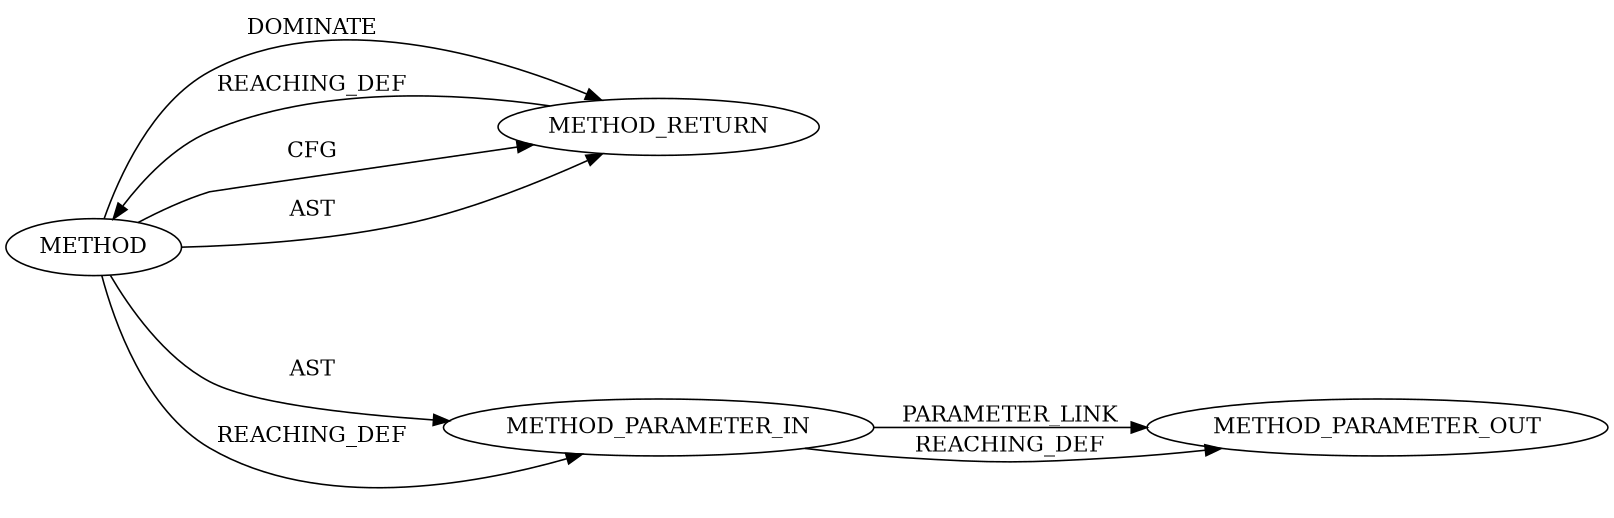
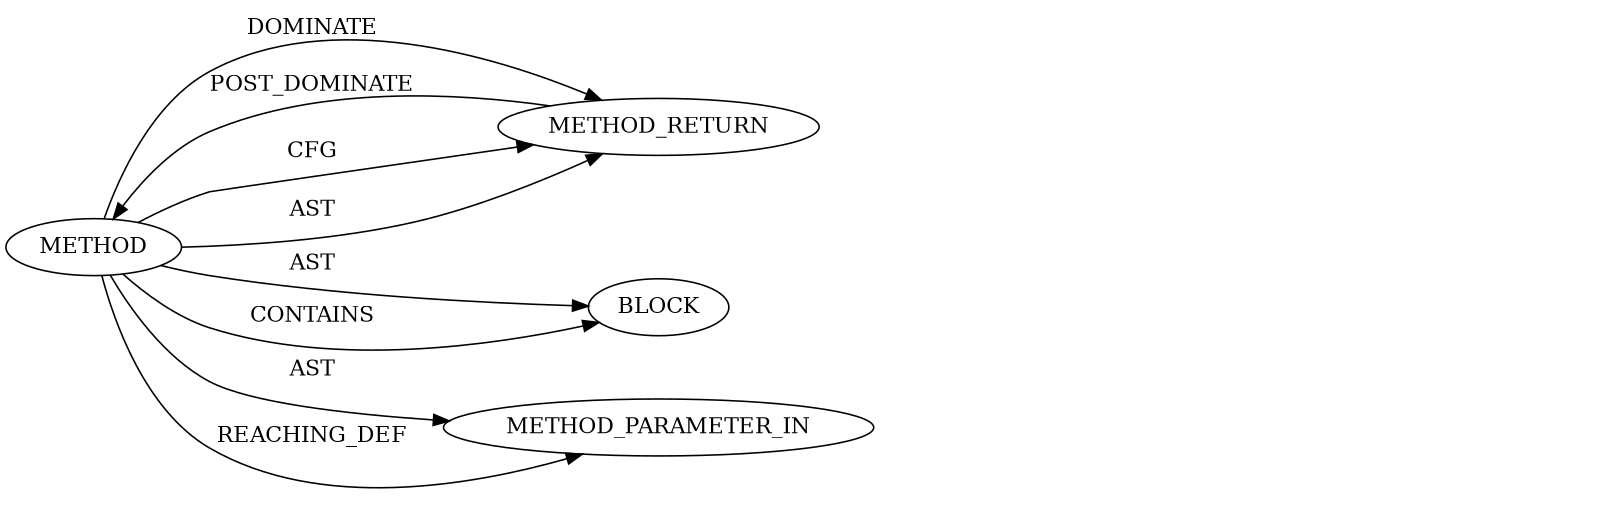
  digraph {
    rankdir=LR
    node [CODE="<empty>" ORDER=1 TYPE_FULL_NAME=ANY EVALUATION_STRATEGY=BY_VALUE]
-   n2 [CODE=p1 INDEX=1 IS_VARIADIC=false NAME=p1 label=METHOD_PARAMETER_OUT]
+   n1 [ARGUMENT_INDEX=1 label=BLOCK EVALUATION_STRATEGY=""]
    n3 [CODE=RET ORDER=2 label=METHOD_RETURN]
    n4 [AST_PARENT_FULL_NAME="<global>" AST_PARENT_TYPE=NAMESPACE_BLOCK FILENAME="<empty>" FULL_NAME=HMAC_CTX_init IS_EXTERNAL=true NAME=HMAC_CTX_init ORDER=0 label=METHOD TYPE_FULL_NAME="" EVALUATION_STRATEGY=""]
    n5 [CODE=p1 INDEX=1 IS_VARIADIC=false NAME=p1 label=METHOD_PARAMETER_IN]
-   n3 -> n4 [label=REACHING_DEF]
+   n3 -> n4 [label=POST_DOMINATE]
+   n4 -> n1 [label=AST]
+   n4 -> n1 [label=CONTAINS]
    n4 -> n3 [label=CFG]
    n4 -> n3 [label=AST]
    n4 -> n3 [label=DOMINATE]
    n4 -> n5 [label=AST]
    n4 -> n5 [label=REACHING_DEF]
-   n5 -> n2 [label=PARAMETER_LINK]
-   n5 -> n2 [VARIABLE=p1 label=REACHING_DEF]
  }
